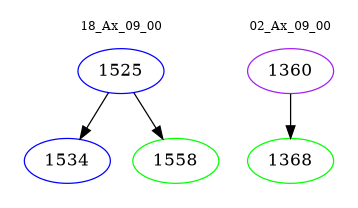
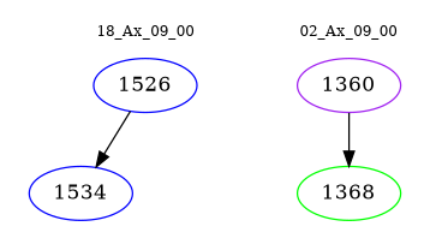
  digraph {
    node [color=blue]
    edge [color=black]
-   n1 [label=1525]
+   n1 [label=1526]
    n2 [label=1534]
-   n3 [color=green label=1558]
    n4 [color=purple label=1360]
    n5 [color=green label=1368]
    subgraph cluster_1 {
      color=white
      fontsize=10
      label="18_Ax_09_00"
      n1
      n2
-     n3
    }
    subgraph cluster_2 {
      color=white
      fontsize=10
      label="02_Ax_09_00"
      n4
      n5
    }
    n1 -> n2
-   n1 -> n3
    n4 -> n5
  }
